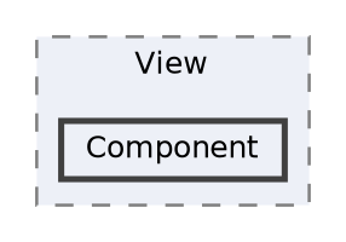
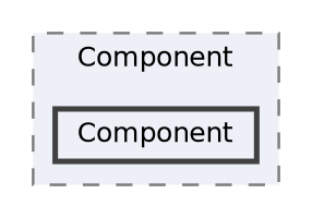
  digraph {
    compound=true
    rankdir=LR
    n1 [color=grey25 fillcolor="#edf0f7" fontname=Helvetica fontsize=10 height=0.2 label=Component shape=box style="filled,bold" width=0.4]
    subgraph cluster_1 {
      bgcolor="#edf0f7"
      fontname=Helvetica
      fontsize=10
-     label=View
+     label=Component
      pencolor=grey50
      style="filled,dashed"
      n1
    }
  }
